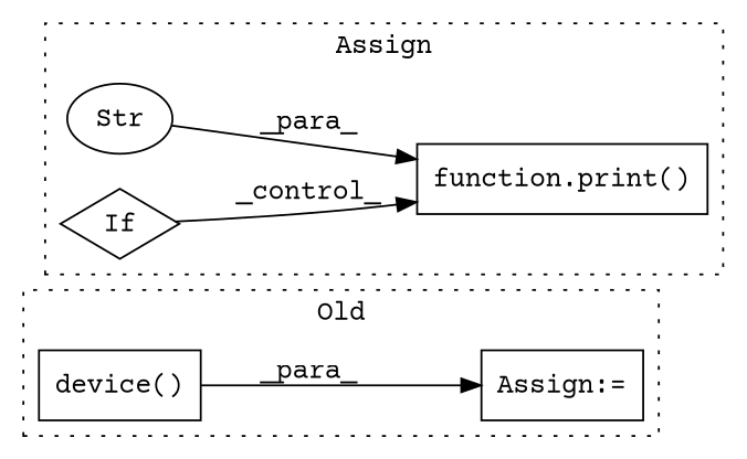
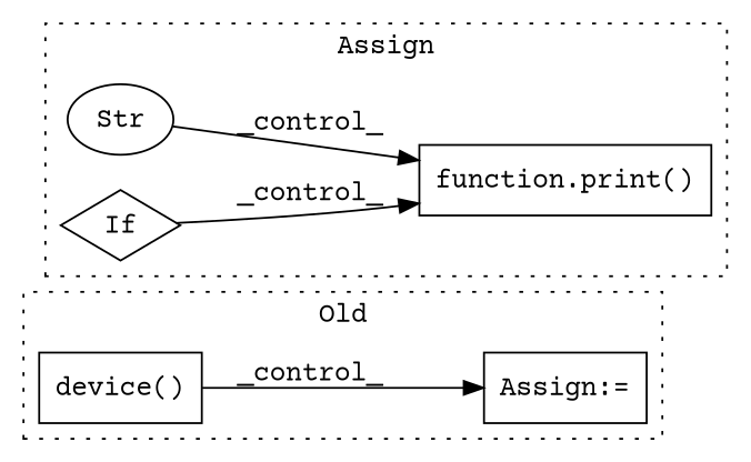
  digraph {
    fontname="Courier Prime"
    rankdir=LR
    node [a=75 fontname="Courier Prime" l=3 shape=box]
    edge [fontname="Courier Prime"]
    n1 [l="13,1" label="device()" s="425,463"]
    n2 [a=68 label="Assign:=" s=422]
    n3 [l="6,1" label="function.print()" s="317,334"]
    n4 [a=66 l=11 label=Str s=323 shape=ellipse]
    n5 [a=96 label=If s=296 shape=diamond]
    subgraph cluster_1 {
      label=Old
      style=dotted
      n1
      n2
    }
    subgraph cluster_2 {
      label=Assign
      style=dotted
      n3
      n4
      n5
    }
-   n1 -> n2 [label=_para_]
-   n4 -> n3 [label=_para_]
+   n1 -> n2 [label=_control_]
+   n4 -> n3 [label=_control_]
    n5 -> n3 [label=_control_]
  }
